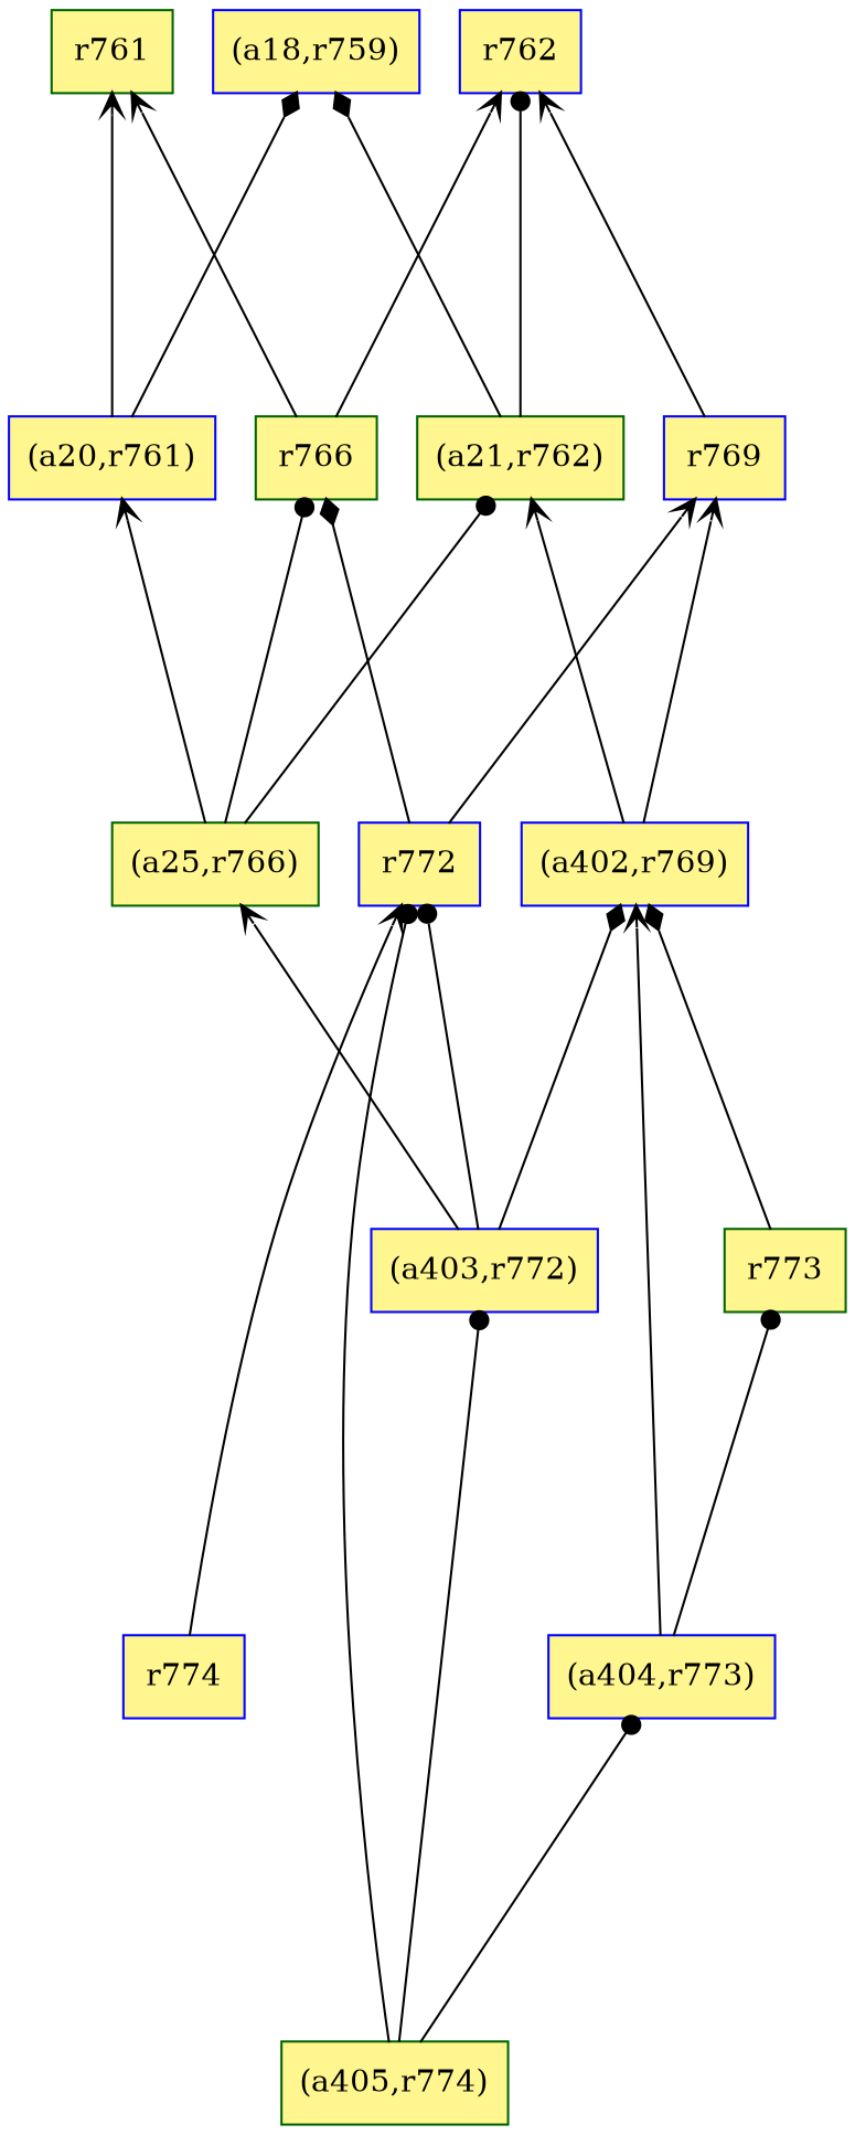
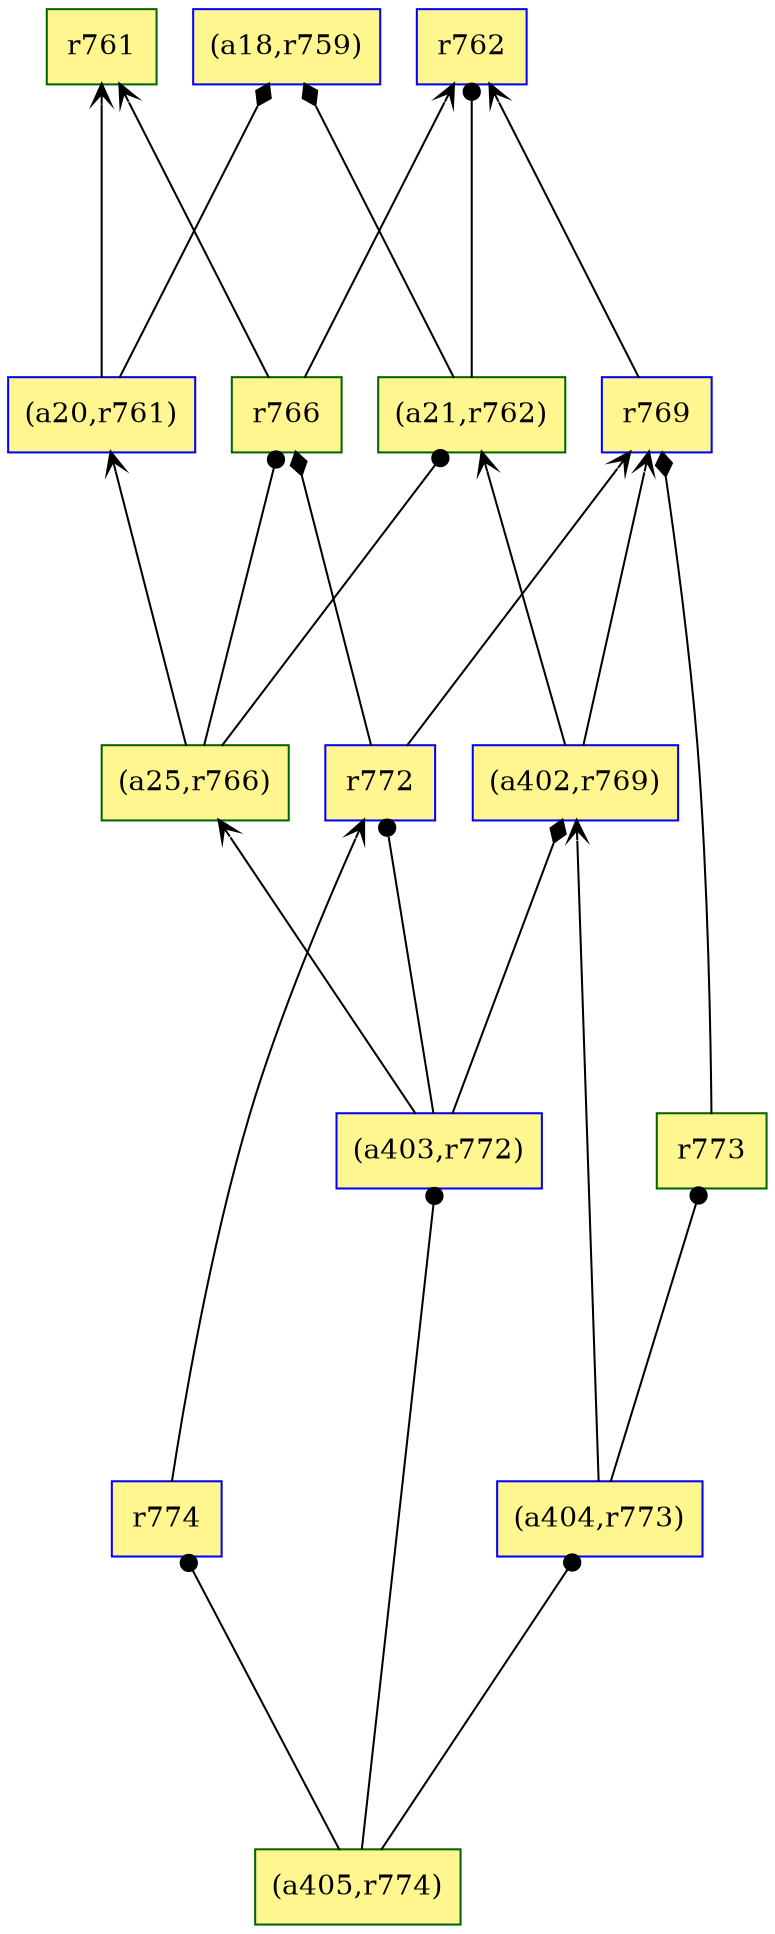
  digraph {
    rankdir=BT
    ranksep=2.0
    node [color=blue fillcolor=khaki1 shape=record style=filled]
    edge [arrowhead=vee]
    n1 [color=darkgreen label="{(a21,r762)}"]
    n2 [label="{r762}"]
    n3 [label="{(a18,r759)}"]
    n4 [label="{r774}"]
    n5 [label="{r772}"]
    n6 [color=darkgreen label="{r773}"]
    n7 [label="{r769}"]
    n8 [color=darkgreen label="{r766}"]
    n9 [color=darkgreen label="{r761}"]
    n10 [label="{(a20,r761)}"]
    n11 [color=darkgreen label="{(a405,r774)}"]
    n12 [label="{(a403,r772)}"]
    n13 [label="{(a404,r773)}"]
    n14 [color=darkgreen label="{(a25,r766)}"]
    n15 [label="{(a402,r769)}"]
    n1 -> n2 [arrowhead=dot]
    n1 -> n3 [arrowhead=diamond]
    n4 -> n5
    n5 -> n7
    n5 -> n8 [arrowhead=diamond]
-   n6 -> n15 [arrowhead=diamond]
+   n6 -> n7 [arrowhead=diamond]
    n7 -> n2
    n8 -> n2
    n8 -> n9
    n10 -> n3 [arrowhead=diamond]
    n10 -> n9
-   n11 -> n5 [arrowhead=dot]
+   n11 -> n4 [arrowhead=dot]
    n11 -> n12 [arrowhead=dot]
    n11 -> n13 [arrowhead=dot]
    n12 -> n5 [arrowhead=dot]
    n12 -> n14
    n12 -> n15 [arrowhead=diamond]
    n13 -> n6 [arrowhead=dot]
    n13 -> n15
    n14 -> n1 [arrowhead=dot]
    n14 -> n8 [arrowhead=dot]
    n14 -> n10
    n15 -> n1
    n15 -> n7
  }
